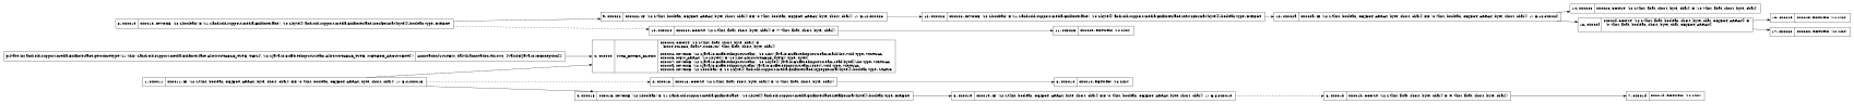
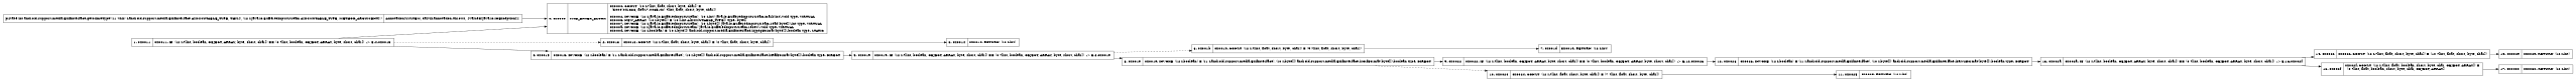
  digraph {
    rankdir=LR
    node [shape=record]
    n1 [label="{0\:\ 0x0000|MTH_ENTER_BLOCK\l|0x0000: CONST  (r0 I:?[int, float, short, byte, char]) = \l  (5000(0x1388, float:7.006E\-42) ?[int, float, short, byte, char])\l \l0x0002: INVOKE  (r2 I:java.io.BufferedInputStream), (r0 I:int) java.io.BufferedInputStream.mark(int):void type: VIRTUAL \l0x0005: NEW_ARRAY  (r0 I:byte[]) = (r0 I:int A[IMMUTABLE_TYPE]) type: byte[] \l0x0007: INVOKE  (r2 I:java.io.BufferedInputStream), (r0 I:byte[]) java.io.BufferedInputStream.read(byte[]):int type: VIRTUAL \l0x000a: INVOKE  (r2 I:java.io.BufferedInputStream) java.io.BufferedInputStream.reset():void type: VIRTUAL \l0x000d: INVOKE  (r2 I:boolean) = (r0 I:byte[]) android.support.media.ExifInterface.isJpegFormat(byte[]):boolean type: STATIC \l}"]
    n2 [label="{1\:\ 0x0011|0x0011: IF  (r2 I:?[int, boolean, OBJECT, ARRAY, byte, short, char]) == (0 ?[int, boolean, OBJECT, ARRAY, byte, short, char])  \-\> B:4:0x0015 \l}"]
    n3 [label="{2\:\ 0x0013|0x0013: CONST  (r2 I:?[int, float, short, byte, char]) = (4 ?[int, float, short, byte, char]) \l}"]
    n4 [label="{4\:\ 0x0015|0x0015: INVOKE  (r2 I:boolean) = (r1 I:android.support.media.ExifInterface), (r0 I:byte[]) android.support.media.ExifInterface.isRafFormat(byte[]):boolean type: DIRECT \l}"]
    n5 [label="{3\:\ 0x0014|0x0014: RETURN  (r2 I:int) \l}"]
    n6 [label="{5\:\ 0x0019|0x0019: IF  (r2 I:?[int, boolean, OBJECT, ARRAY, byte, short, char]) == (0 ?[int, boolean, OBJECT, ARRAY, byte, short, char])  \-\> B:8:0x001e \l}"]
    n7 [label="{6\:\ 0x001b|0x001b: CONST  (r2 I:?[int, float, short, byte, char]) = (9 ?[int, float, short, byte, char]) \l}"]
    n8 [label="{8\:\ 0x001e|0x001e: INVOKE  (r2 I:boolean) = (r1 I:android.support.media.ExifInterface), (r0 I:byte[]) android.support.media.ExifInterface.isOrfFormat(byte[]):boolean type: DIRECT \l}"]
    n9 [label="{7\:\ 0x001d|5x001d: RETURN  (r2 I:int) \l}"]
    n10 [label="{9\:\ 0x0022|0x0022: IF  (r2 I:?[int, boolean, OBJECT, ARRAY, byte, short, char]) == (0 ?[int, boolean, OBJECT, ARRAY, byte, short, char])  \-\> B:12:0x0026 \l}"]
    n11 [label="{10\:\ 0x0024|0x0024: CONST  (r2 I:?[int, float, short, byte, char]) = (7 ?[int, float, short, byte, char]) \l}"]
    n12 [label="{12\:\ 0x0026|0x0026: INVOKE  (r2 I:boolean) = (r1 I:android.support.media.ExifInterface), (r0 I:byte[]) android.support.media.ExifInterface.isRw2Format(byte[]):boolean type: DIRECT \l}"]
    n13 [label="{11\:\ 0x0025|0x0025: RETURN  (r2 I:int) \l}"]
    n14 [label="{13\:\ 0x002a|0x002a: IF  (r2 I:?[int, boolean, OBJECT, ARRAY, byte, short, char]) == (0 ?[int, boolean, OBJECT, ARRAY, byte, short, char])  \-\> B:16:0x002f \l}"]
    n15 [label="{14\:\ 0x002c|0x002c: CONST  (r2 I:?[int, float, short, byte, char]) = (10 ?[int, float, short, byte, char]) \l}"]
    n16 [label="{16\:\ 0x002f|0x002f: CONST  (r2 I:?[int, float, boolean, short, byte, char, OBJECT, ARRAY]) = \l  (0 ?[int, float, boolean, short, byte, char, OBJECT, ARRAY])\l \l}"]
    n17 [label="{15\:\ 0x002e|0x002e: RETURN  (r2 I:int) \l}"]
    n18 [label="{17\:\ 0x0030|0x0030: RETURN  (r2 I:int) \l}"]
    n19 [label="{private int android.support.media.ExifInterface.getMimeType((r1 'this' I:android.support.media.ExifInterface A[IMMUTABLE_TYPE, THIS]), (r2 I:java.io.BufferedInputStream A[IMMUTABLE_TYPE, METHOD_ARGUMENT]))  | Annotation[SYSTEM, dalvik.annotation.Throws, \{value=[java.io.IOException]\}]\l}"]
    n2 -> n1
    n2 -> n3 [style=dashed]
    n2 -> n4
    n3 -> n5
    n4 -> n6
    n6 -> n7 [style=dashed]
+   n6 -> n8
    n7 -> n9
    n8 -> n10
    n8 -> n11 [style=dashed]
    n10 -> n12
    n11 -> n13
    n12 -> n14
    n14 -> n15 [style=solid]
    n14 -> n16
-   n16 -> n17
+   n15 -> n17
    n16 -> n18
    n19 -> n1
  }
